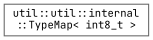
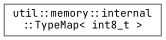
  digraph {
    rankdir=LR
    fontname="JetBrains Mono"
-   n1 [color=grey40 fillcolor=white fontname="JetBrains Mono" fontsize=10 height=0.2 label="util::util::internal\l::TypeMap\< int8_t \>" shape=box style=filled width=0.4]
+   n1 [color=grey40 fillcolor=white fontname="JetBrains Mono" fontsize=10 height=0.2 label="util::memory::internal\l::TypeMap\< int8_t \>" shape=box style=filled width=0.4]
  }
